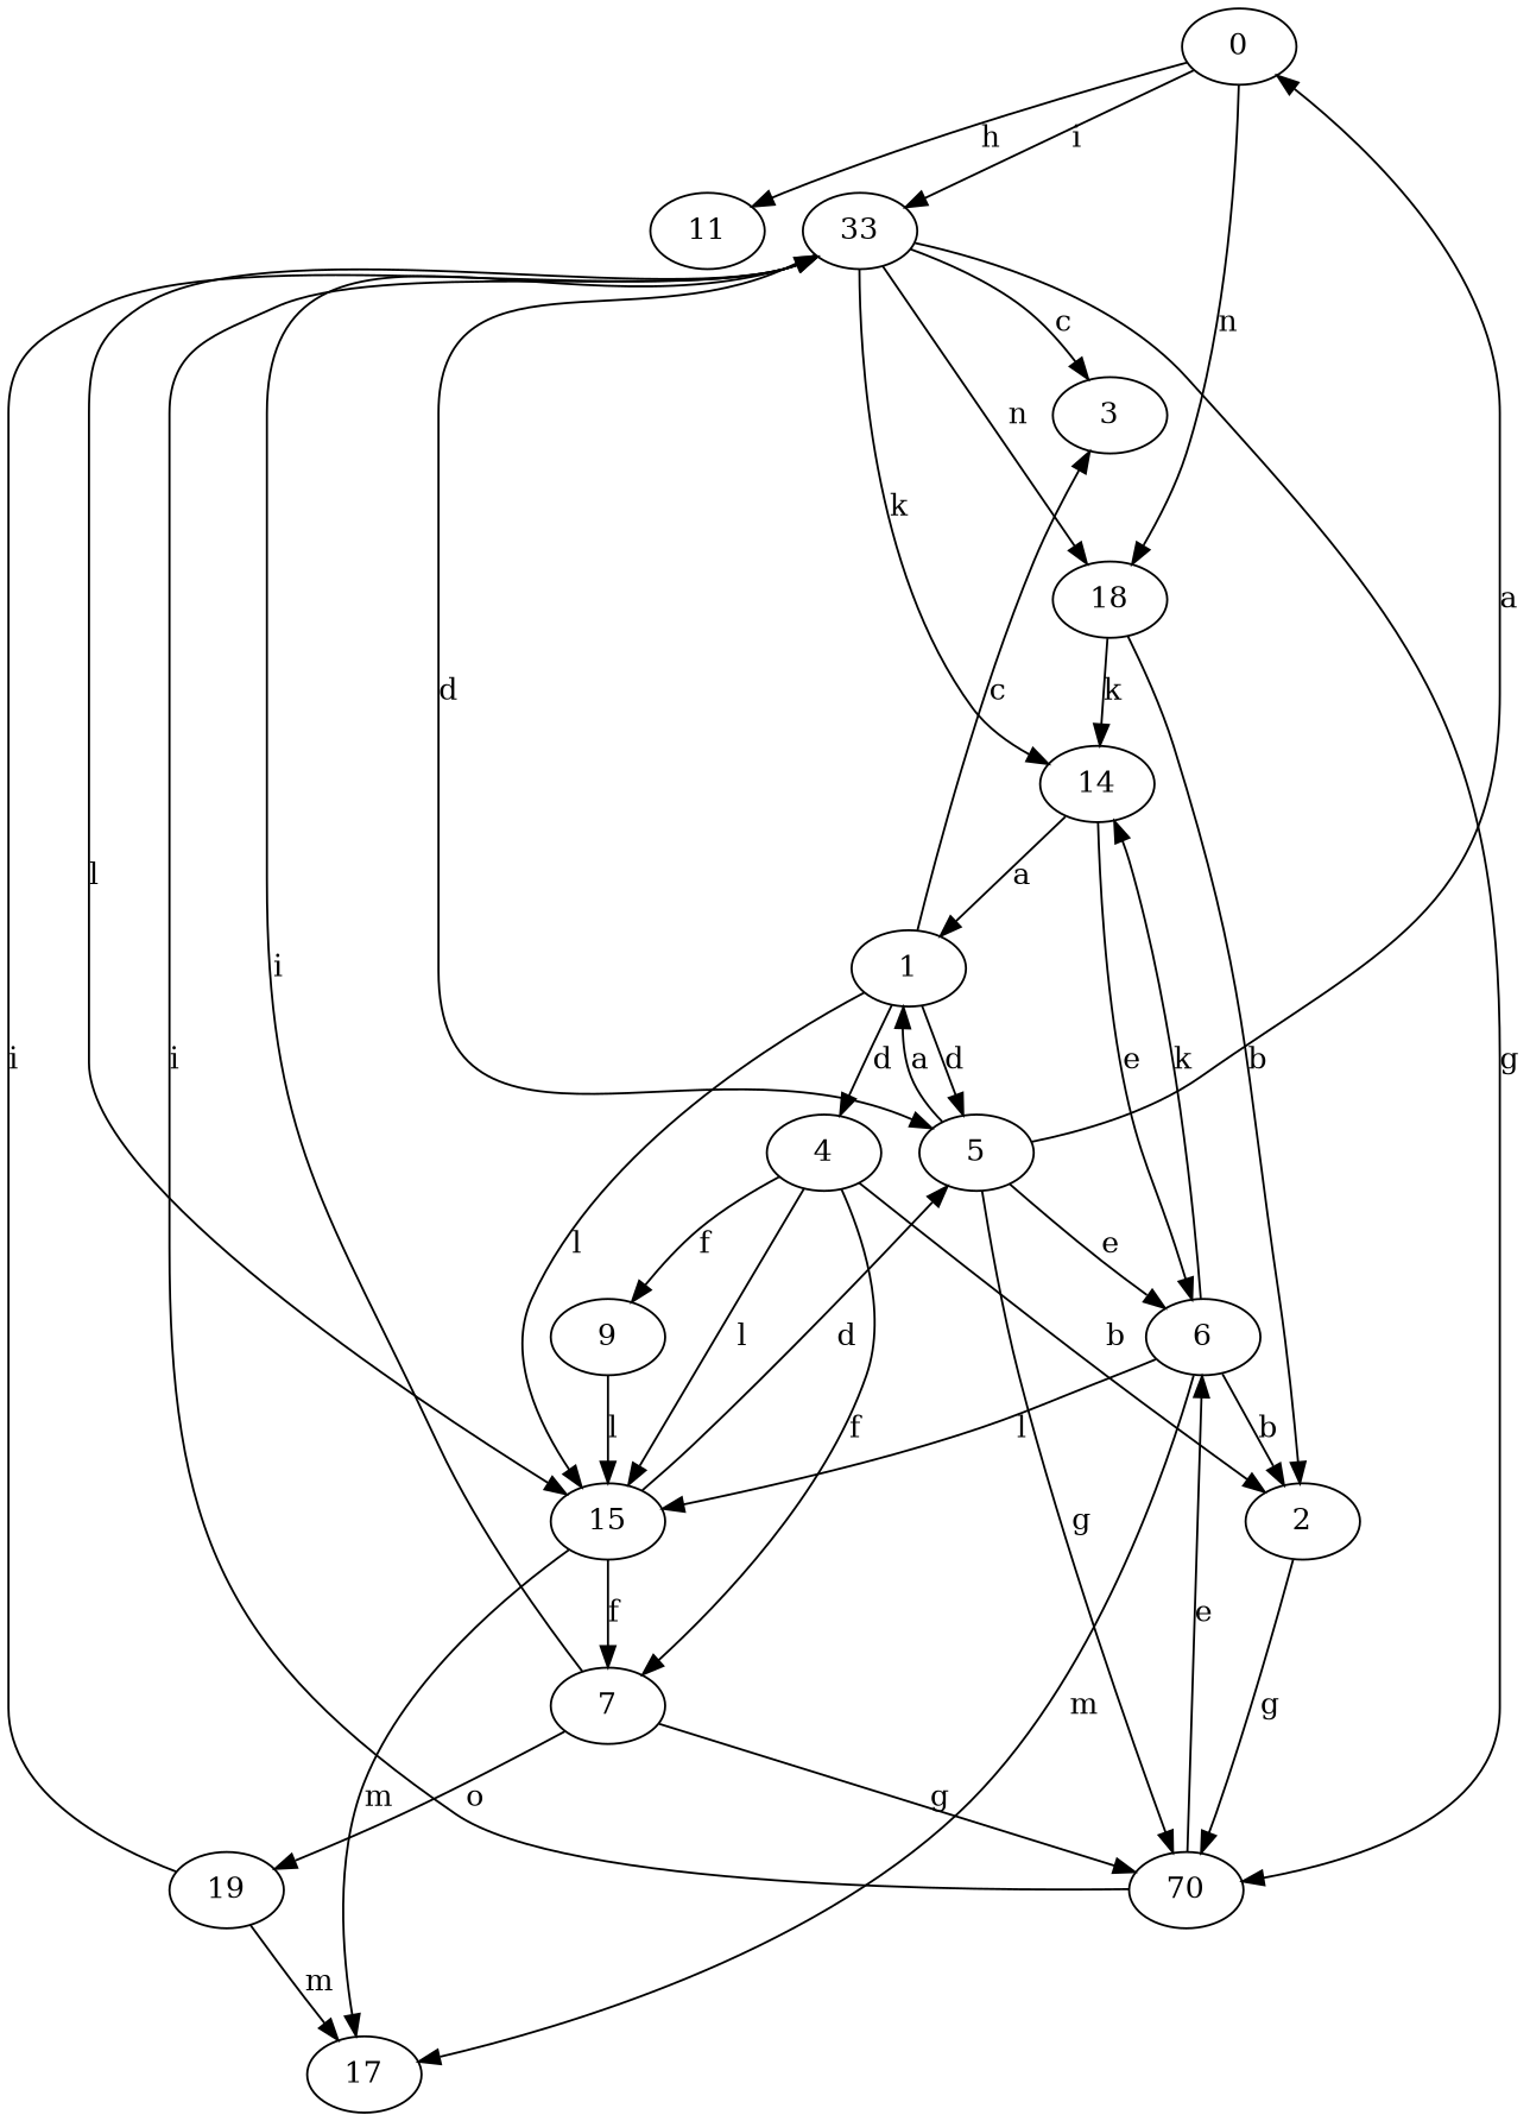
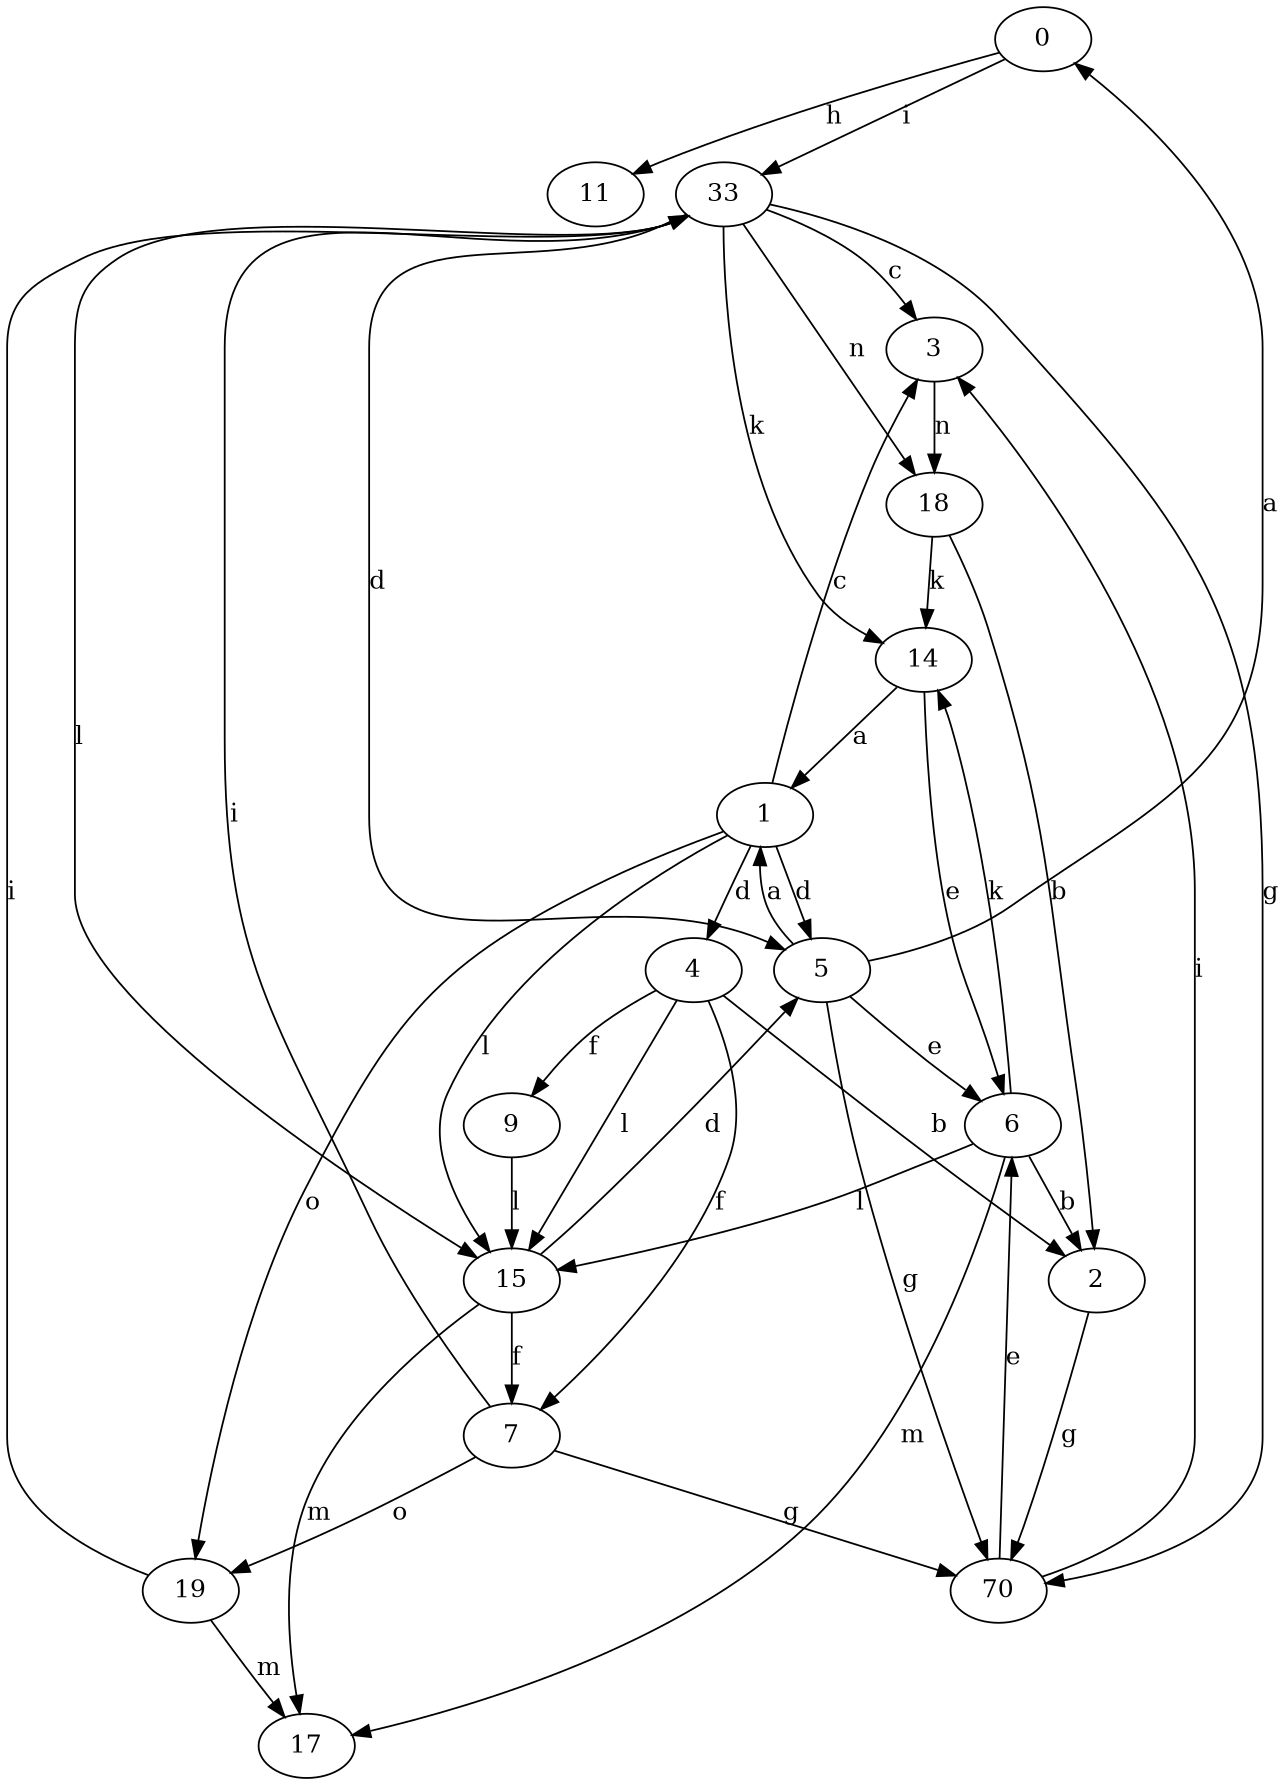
  strict digraph {
    0
    11
    n3 [label=33]
    3
    5
    15
    n7 [label=70]
    18
    14
    1
    4
    19
    2
    7
    9
    6
    17
    0 -> 11 [label=h]
    0 -> n3 [label=i]
    n3 -> 3 [label=c]
    n3 -> 5 [label=d]
    n3 -> 15 [label=l]
    n3 -> n7 [label=g]
    n3 -> 18 [label=n]
    n3 -> 14 [label=k]
-   0 -> 18 [label=n]
+   3 -> 18 [label=n]
    5 -> 0 [label=a]
    5 -> n7 [label=g]
    5 -> 1 [label=a]
    5 -> 6 [label=e]
    15 -> 5 [label=d]
    15 -> 7 [label=f]
    15 -> 17 [label=m]
-   n7 -> n3 [label=i]
+   n7 -> 3 [label=i]
    n7 -> 6 [label=e]
    18 -> 14 [label=k]
    18 -> 2 [label=b]
    14 -> 1 [label=a]
    14 -> 6 [label=e]
    1 -> 3 [label=c]
    1 -> 5 [label=d]
    1 -> 15 [label=l]
    1 -> 4 [label=d]
+   1 -> 19 [label=o]
    4 -> 15 [label=l]
    4 -> 2 [label=b]
    4 -> 7 [label=f]
    4 -> 9 [label=f]
    19 -> n3 [label=i]
    19 -> 17 [label=m]
    2 -> n7 [label=g]
    7 -> n3 [label=i]
    7 -> n7 [label=g]
    7 -> 19 [label=o]
    9 -> 15 [label=l]
    6 -> 15 [label=l]
    6 -> 14 [label=k]
    6 -> 2 [label=b]
    6 -> 17 [label=m]
  }
